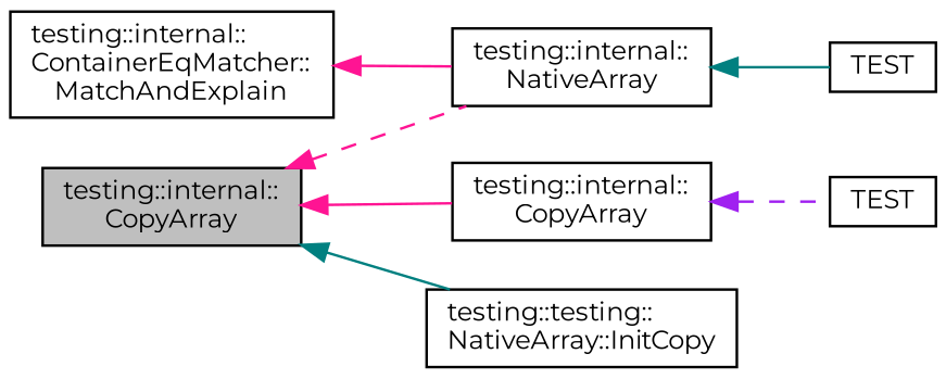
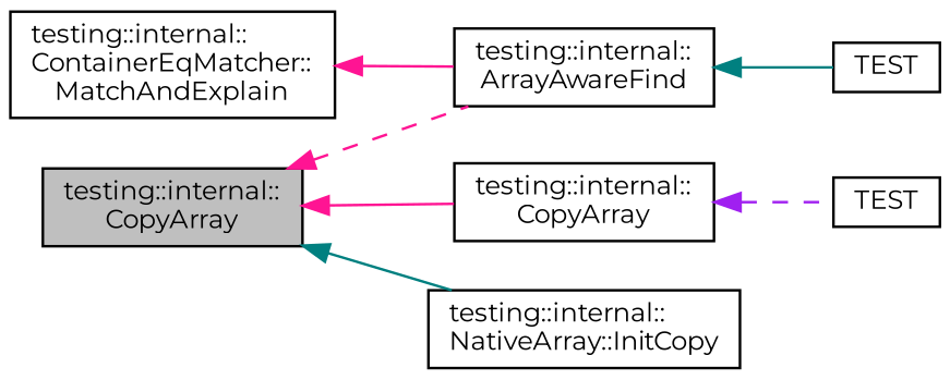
  digraph {
    fontname=Montserrat
    rankdir=LR
    node [color=black fillcolor=white fontname=Montserrat fontsize=10 shape=record style=filled]
    edge [color=deeppink dir=back fontname=Montserrat fontsize=10 labelfontname=Helvetica labelfontsize=10 style=solid]
    n1 [fillcolor=grey75 fontcolor=black height=0.2 label="testing::internal::\lCopyArray" width=0.4]
-   n2 [height=0.2 label="testing::internal::\lNativeArray" width=0.4]
+   n2 [height=0.2 label="testing::internal::\lArrayAwareFind" width=0.4]
    n3 [height=0.2 label="testing::internal::\lCopyArray" width=0.4]
-   n4 [height=0.2 label="testing::testing::\lNativeArray::InitCopy" width=0.4]
+   n4 [height=0.2 label="testing::internal::\lNativeArray::InitCopy" width=0.4]
    n5 [height=0.2 label=TEST width=0.4]
    n6 [height=0.2 label=TEST width=0.4]
    n7 [height=0.2 label="testing::internal::\lContainerEqMatcher::\lMatchAndExplain" width=0.4]
    n1 -> n2 [style=dashed]
    n1 -> n3
    n1 -> n4 [color=teal]
    n2 -> n5 [color=teal]
    n3 -> n6 [color=purple style=dashed]
    n7 -> n2
  }
